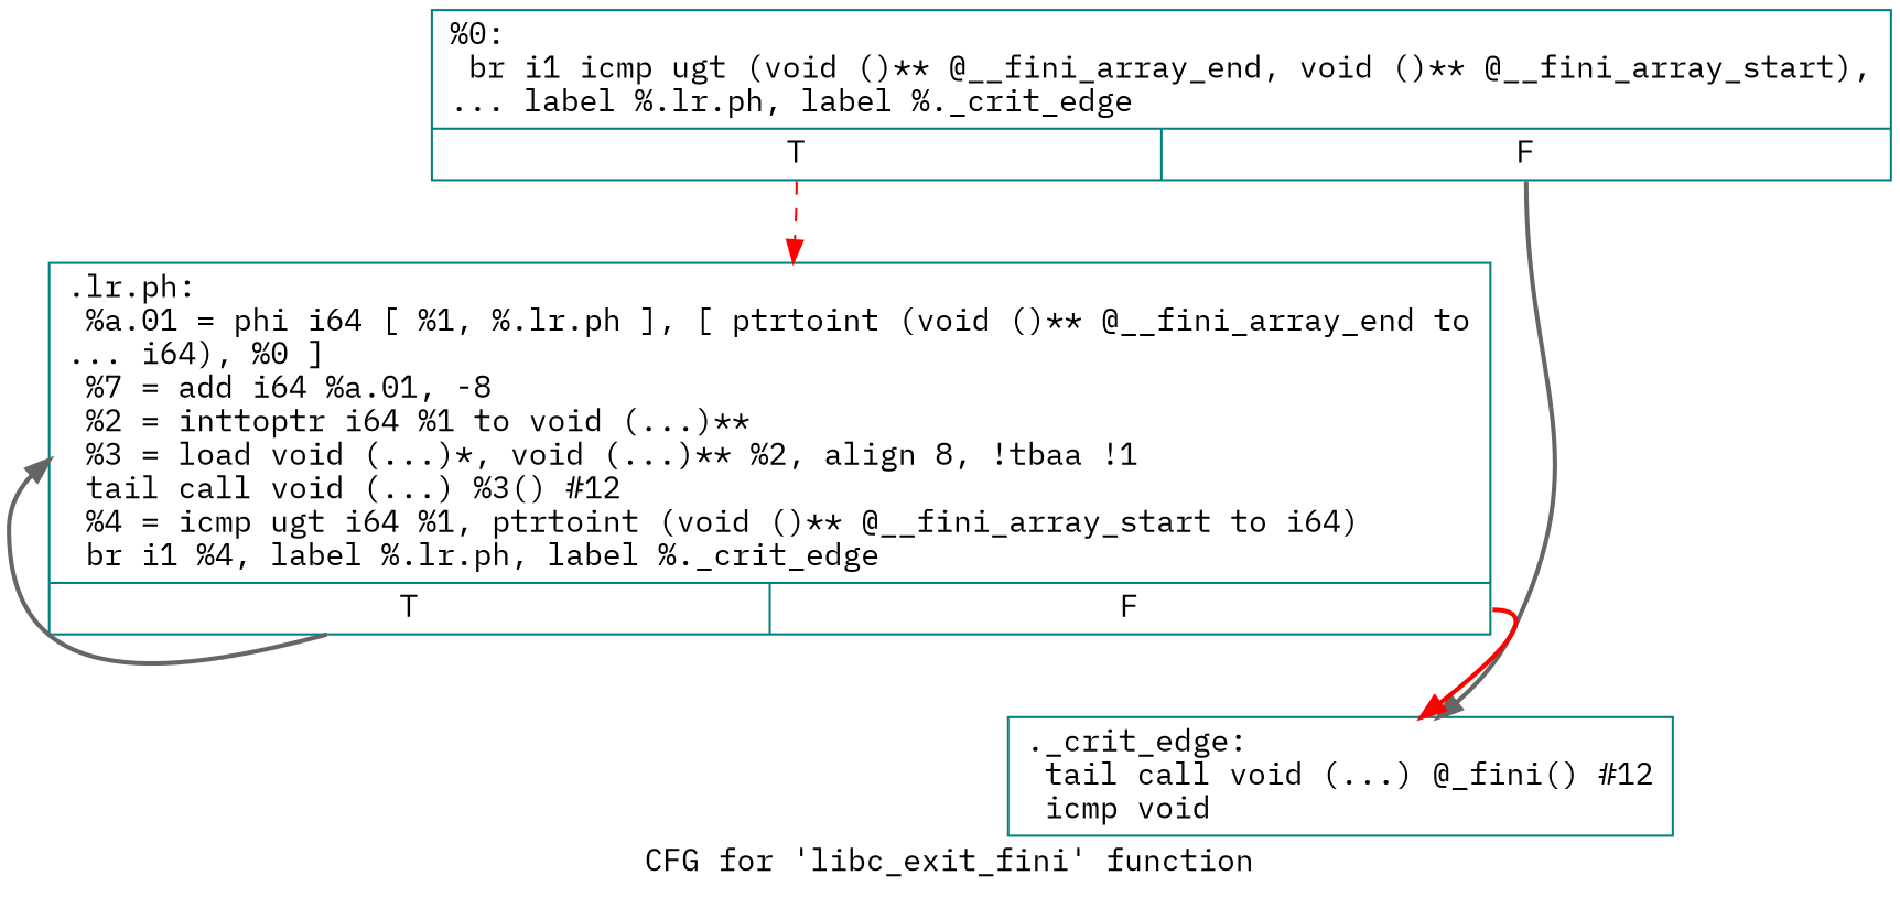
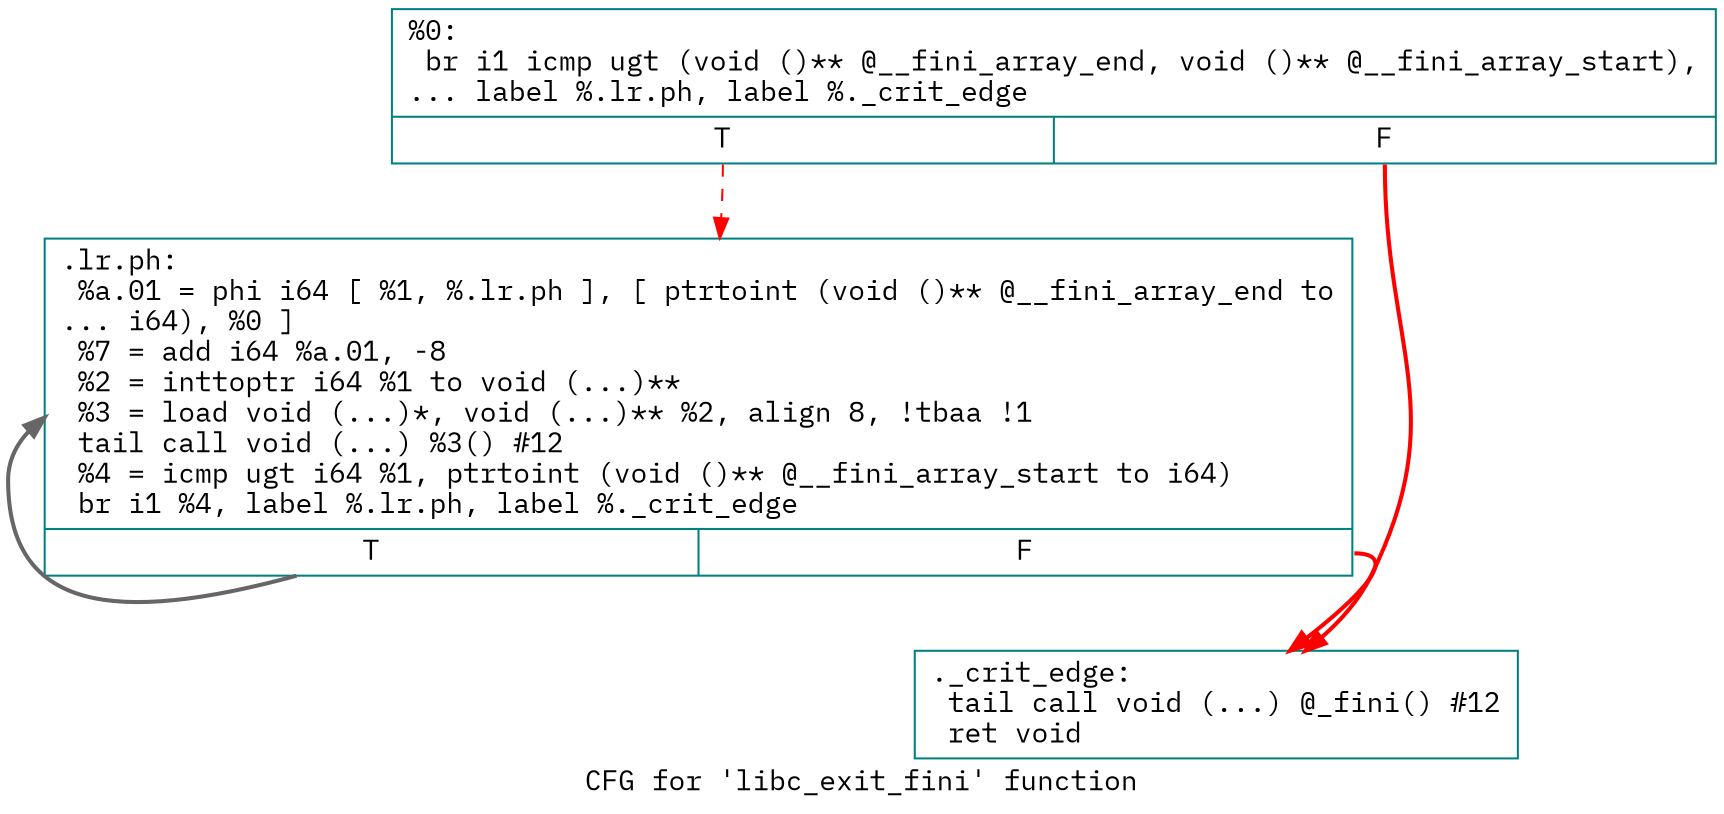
  digraph {
    fontname="IBM Plex Mono"
    label="CFG for 'libc_exit_fini' function"
    node [color=teal fontname="IBM Plex Mono" shape=record]
    edge [color=red fontname="IBM Plex Mono" style=bold tailport=s0]
    n1 [label="{%0:\l  br i1 icmp ugt (void ()** @__fini_array_end, void ()** @__fini_array_start),\l... label %.lr.ph, label %._crit_edge\l|{<s0>T|<s1>F}}"]
    n2 [label="{.lr.ph:                                           \l  %a.01 = phi i64 [ %1, %.lr.ph ], [ ptrtoint (void ()** @__fini_array_end to\l... i64), %0 ]\l  %7 = add i64 %a.01, -8\l  %2 = inttoptr i64 %1 to void (...)**\l  %3 = load void (...)*, void (...)** %2, align 8, !tbaa !1\l  tail call void (...) %3() #12\l  %4 = icmp ugt i64 %1, ptrtoint (void ()** @__fini_array_start to i64)\l  br i1 %4, label %.lr.ph, label %._crit_edge\l|{<s0>T|<s1>F}}"]
-   n3 [label="{._crit_edge:                                      \l  tail call void (...) @_fini() #12\l  icmp void\l}"]
+   n3 [label="{._crit_edge:                                      \l  tail call void (...) @_fini() #12\l  ret void\l}"]
    n1 -> n2 [style=dashed]
-   n1 -> n3 [color=gray40 tailport=s1]
+   n1 -> n3 [tailport=s1]
    n2 -> n2 [color=gray40]
    n2 -> n3 [tailport=s1]
  }
